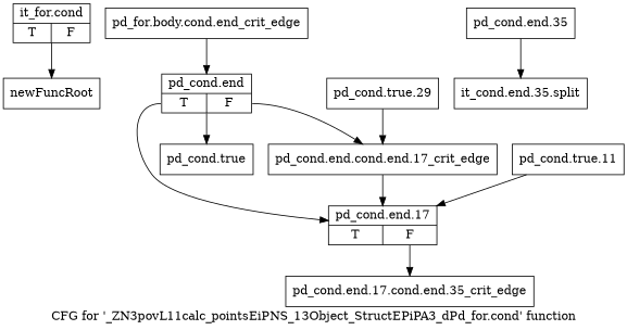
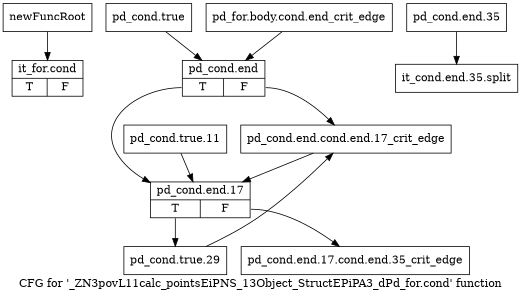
  digraph {
    label="CFG for '_ZN3povL11calc_pointsEiPNS_13Object_StructEPiPA3_dPd_for.cond' function"
    node [shape=record]
    n1 [label="{newFuncRoot}"]
    n2 [label="{it_for.cond|{<s0>T|<s1>F}}"]
    n3 [label="{pd_cond.true}"]
    n4 [label="{pd_cond.end|{<s0>T|<s1>F}}"]
    n5 [label="{pd_for.body.cond.end_crit_edge}"]
    n6 [label="{pd_cond.end.cond.end.17_crit_edge}"]
    n7 [label="{pd_cond.end.17|{<s0>T|<s1>F}}"]
    n8 [label="{pd_cond.true.11}"]
    n9 [label="{pd_cond.true.29}"]
    n10 [label="{pd_cond.end.17.cond.end.35_crit_edge}"]
    n11 [label="{pd_cond.end.35}"]
    n12 [label="{it_cond.end.35.split}"]
-   n2 -> n1
-   n4 -> n3
+   n1 -> n2
+   n3 -> n4
    n4 -> n6 [tailport=s1]
    n4 -> n7 [tailport=s0]
    n5 -> n4
    n6 -> n7
+   n7 -> n9 [tailport=s0]
    n7 -> n10 [tailport=s1]
    n8 -> n7
    n9 -> n6
    n11 -> n12
  }
